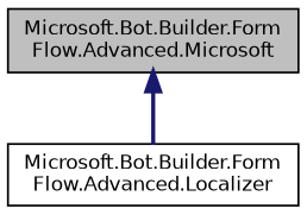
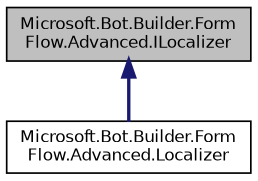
  digraph {
    node [color=black fontname=Helvetica fontsize=10 shape=record style=filled]
-   n1 [fillcolor=grey75 fontcolor=black height=0.2 label="Microsoft.Bot.Builder.Form\lFlow.Advanced.Microsoft" width=0.4]
+   n1 [fillcolor=grey75 fontcolor=black height=0.2 label="Microsoft.Bot.Builder.Form\lFlow.Advanced.ILocalizer" width=0.4]
    n2 [fillcolor=white height=0.2 label="Microsoft.Bot.Builder.Form\lFlow.Advanced.Localizer" width=0.4]
    n1 -> n2 [color=midnightblue dir=back fontname=Helvetica fontsize=10 labelfontname=Helvetica labelfontsize=10 style=bold]
  }
